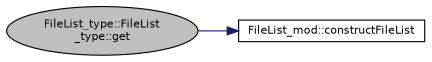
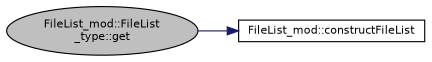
  digraph {
    rankdir=LR
    node [color=black fontname=Helvetica fontsize=10 style=filled]
-   n1 [fillcolor=grey75 fontcolor=black height=0.2 label="FileList_type::FileList\l_type::get" shape=ellipse width=0.4]
+   n1 [fillcolor=grey75 fontcolor=black height=0.2 label="FileList_mod::FileList\l_type::get" shape=ellipse width=0.4]
    n2 [fillcolor=white height=0.2 label="FileList_mod::constructFileList" shape=box width=0.4]
    n1 -> n2 [color=midnightblue fontname=Helvetica fontsize=10 labelfontname=Helvetica labelfontsize=10 style=solid]
  }
